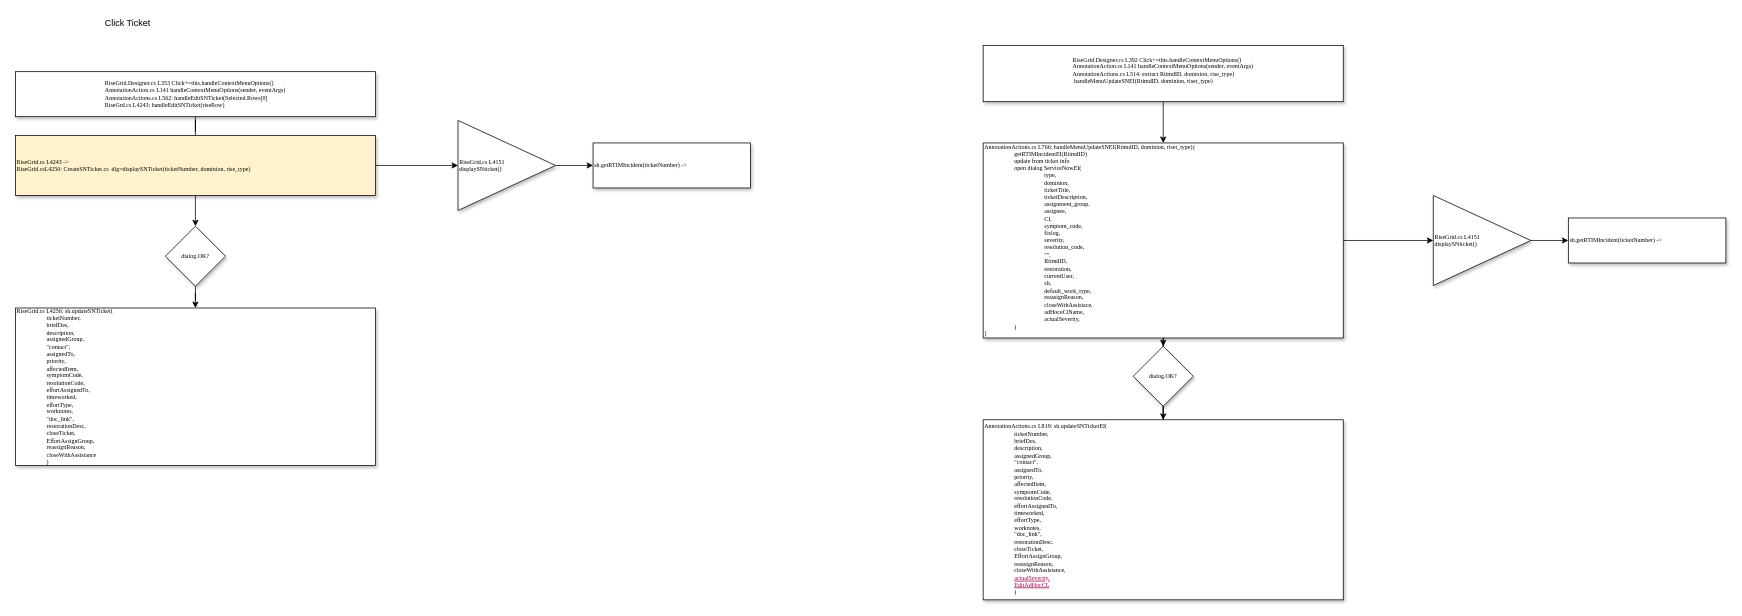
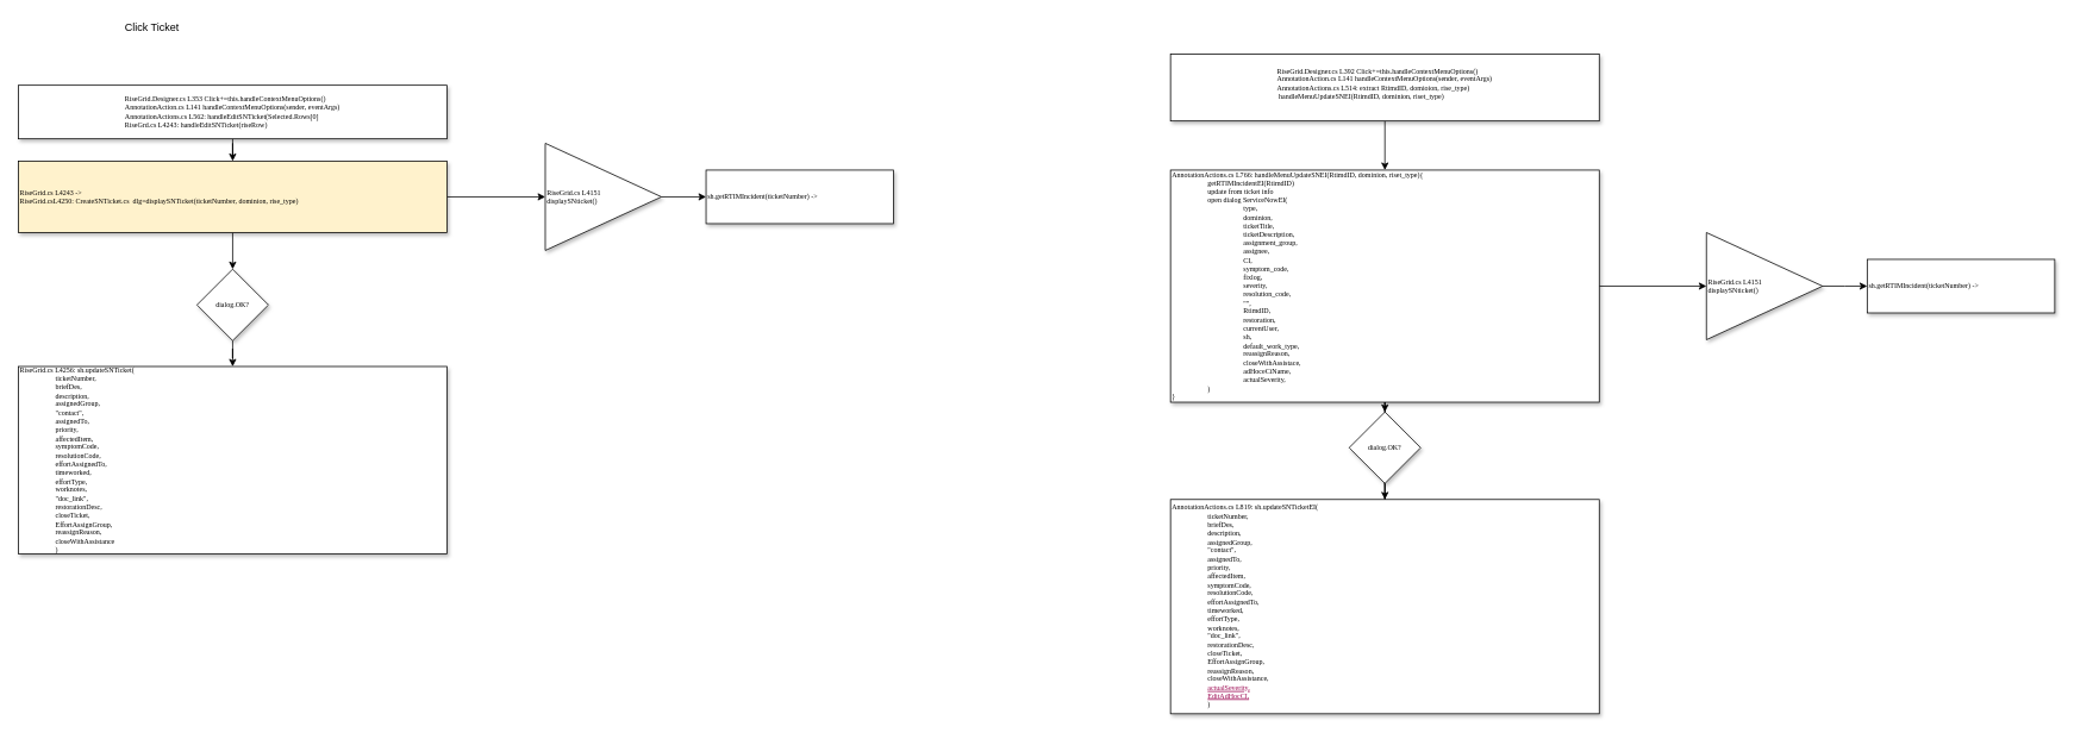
  <mxCell id="0" />
  <mxCell id="1" parent="0" />
- <mxCell id="2" value="" style="edgeStyle=orthogonalEdgeStyle;rounded=0;orthogonalLoop=1;jettySize=auto;html=1;endArrow=none;" parent="1" source="3" target="7" edge="1"><mxGeometry relative="1" as="geometry" /></mxCell>
+ <mxCell id="2" value="" style="edgeStyle=orthogonalEdgeStyle;rounded=0;orthogonalLoop=1;jettySize=auto;html=1;" parent="1" source="3" target="7" edge="1"><mxGeometry relative="1" as="geometry" /></mxCell>
  <mxCell id="3" value="&lt;div style=&quot;text-align: left&quot;&gt;&lt;span&gt;RiseGrid.Designer.cs L353 Click+=this.handleContextMenuOptions()&lt;/span&gt;&lt;/div&gt;&lt;div style=&quot;text-align: left&quot;&gt;&lt;span&gt;AnnotationAction.cs L141 handleContextMenuOptions(sender, eventArgs)&lt;/span&gt;&lt;/div&gt;&lt;div style=&quot;text-align: left&quot;&gt;&lt;span&gt;AnnotationActions.cs L562: handleEditSNTicket(Selected.Rows[0]&lt;/span&gt;&lt;/div&gt;&lt;div style=&quot;text-align: left&quot;&gt;&lt;span&gt;RiseGrd.cs L4243: handleEditSNTicket(riseRow)&lt;/span&gt;&lt;/div&gt;" style="rounded=0;whiteSpace=wrap;html=1;shadow=1;labelBackgroundColor=none;strokeWidth=1;fontFamily=Verdana;fontSize=8;align=center;" parent="1" vertex="1"><mxGeometry x="20" y="95" width="480" height="60" as="geometry" /></mxCell>
  <mxCell id="4" value="Click Ticket" style="text;html=1;strokeColor=none;fillColor=none;align=center;verticalAlign=middle;whiteSpace=wrap;rounded=0;" parent="1" vertex="1"><mxGeometry x="90" y="20" width="160" height="20" as="geometry" /></mxCell>
  <mxCell id="5" value="" style="edgeStyle=orthogonalEdgeStyle;rounded=0;orthogonalLoop=1;jettySize=auto;html=1;" parent="1" source="7" target="9" edge="1"><mxGeometry relative="1" as="geometry" /></mxCell>
  <mxCell id="6" value="" style="edgeStyle=orthogonalEdgeStyle;rounded=0;orthogonalLoop=1;jettySize=auto;html=1;" parent="1" source="7" target="12" edge="1"><mxGeometry relative="1" as="geometry" /></mxCell>
  <mxCell id="7" value="RiseGrid.cs L4243 -&amp;gt;&lt;br&gt;RiseGrid.csL4250: CreateSNTicket.cs&amp;nbsp; dlg=displaySNTicket(ticketNumber, dominion, rise_type)" style="whiteSpace=wrap;html=1;rounded=0;shadow=1;fontFamily=Verdana;fontSize=8;strokeWidth=1;align=left;fillColor=#fff2cc;" parent="1" vertex="1"><mxGeometry x="20" y="180" width="480" height="80" as="geometry" /></mxCell>
  <mxCell id="8" value="" style="edgeStyle=orthogonalEdgeStyle;rounded=0;orthogonalLoop=1;jettySize=auto;html=1;" parent="1" source="9" target="10" edge="1"><mxGeometry relative="1" as="geometry" /></mxCell>
  <mxCell id="9" value="dialog.OK?" style="rhombus;whiteSpace=wrap;html=1;rounded=0;shadow=1;fontFamily=Verdana;fontSize=8;align=center;strokeWidth=1;" parent="1" vertex="1"><mxGeometry x="220" y="301" width="80" height="80" as="geometry" /></mxCell>
  <mxCell id="10" value="RiseGrid.cs L4256: sh.updateSNTicket(&lt;br&gt;&lt;blockquote style=&quot;margin: 0 0 0 40px ; border: none ; padding: 0px&quot;&gt;ticketNumber,&lt;br&gt; briefDes,&lt;br&gt; description,&lt;br&gt; assignedGroup,&lt;br&gt; &quot;contact&quot;,&lt;br&gt; assignedTo,&lt;br&gt; priority,&lt;br&gt; affectedItem,&lt;br&gt; symptomCode,&lt;br&gt; resolutionCode,&lt;br&gt; effortAssignedTo,&lt;br&gt; timeworked,&lt;br&gt; effortType,&lt;br&gt; worknotes,&lt;br&gt; &quot;doc_link&quot;,&lt;br&gt; restorationDesc,&lt;br&gt; closeTicket,&lt;br&gt; EffortAssignGroup,&lt;br&gt; reassignReason,&lt;br&gt; closeWithAssistance&lt;/blockquote&gt;&lt;blockquote style=&quot;margin: 0 0 0 40px ; border: none ; padding: 0px&quot;&gt;)&lt;/blockquote&gt;" style="rounded=0;whiteSpace=wrap;html=1;shadow=1;fontFamily=Verdana;fontSize=8;align=left;strokeWidth=1;" parent="1" vertex="1"><mxGeometry x="20" y="410" width="480" height="210" as="geometry" /></mxCell>
  <mxCell id="11" value="" style="edgeStyle=orthogonalEdgeStyle;rounded=0;orthogonalLoop=1;jettySize=auto;html=1;" parent="1" source="12" target="13" edge="1"><mxGeometry relative="1" as="geometry" /></mxCell>
  <mxCell id="12" value="RiseGrid.cs L4151&lt;br&gt;displaySNticket()" style="triangle;whiteSpace=wrap;html=1;rounded=0;shadow=1;fontFamily=Verdana;fontSize=8;align=left;strokeWidth=1;" parent="1" vertex="1"><mxGeometry x="610" y="160" width="130" height="120" as="geometry" /></mxCell>
  <mxCell id="13" value="sh.getRTIMIncident(ticketNumber) -&amp;gt;" style="whiteSpace=wrap;html=1;rounded=0;shadow=1;fontFamily=Verdana;fontSize=8;align=left;strokeWidth=1;" parent="1" vertex="1"><mxGeometry x="790" y="190" width="210" height="60" as="geometry" /></mxCell>
  <mxCell id="14" value="" style="edgeStyle=orthogonalEdgeStyle;rounded=0;orthogonalLoop=1;jettySize=auto;html=1;" parent="1" source="15" target="18" edge="1"><mxGeometry relative="1" as="geometry" /></mxCell>
  <mxCell id="15" value="&lt;div style=&quot;text-align: left&quot;&gt;&lt;span&gt;RiseGrid.Designer.cs L392 Click+=this.handleContextMenuOptions()&lt;/span&gt;&lt;/div&gt;&lt;div style=&quot;text-align: left&quot;&gt;&lt;span&gt;AnnotationAction.cs L141 handleContextMenuOptions(sender, eventArgs)&lt;/span&gt;&lt;/div&gt;&lt;div style=&quot;text-align: left&quot;&gt;&lt;span&gt;AnnotationActions.cs L514: extract RtimdID, domioion, rise_type)&amp;nbsp;&lt;/span&gt;&lt;/div&gt;&lt;div style=&quot;text-align: left&quot;&gt;&lt;span&gt;&lt;span style=&quot;white-space: pre&quot;&gt; &lt;/span&gt;handleMenuUpdateSNEI(RtimdID, dominion, riset_type)&lt;/span&gt;&lt;/div&gt;&lt;div style=&quot;text-align: left&quot;&gt;&lt;br&gt;&lt;/div&gt;" style="rounded=0;whiteSpace=wrap;html=1;shadow=1;labelBackgroundColor=none;strokeWidth=1;fontFamily=Verdana;fontSize=8;align=center;" parent="1" vertex="1"><mxGeometry x="1310" y="60" width="480" height="75" as="geometry" /></mxCell>
  <mxCell id="16" value="" style="edgeStyle=orthogonalEdgeStyle;rounded=0;orthogonalLoop=1;jettySize=auto;html=1;" parent="1" source="18" target="20" edge="1"><mxGeometry relative="1" as="geometry" /></mxCell>
  <mxCell id="17" value="" style="edgeStyle=orthogonalEdgeStyle;rounded=0;orthogonalLoop=1;jettySize=auto;html=1;" parent="1" source="18" target="23" edge="1"><mxGeometry relative="1" as="geometry" /></mxCell>
  <mxCell id="18" value="&lt;div&gt;AnnotationActions.cs L766: handleMenuUpdateSNEI(RtimdID, dominion, riset_type){&lt;br&gt;&lt;/div&gt;&lt;blockquote style=&quot;margin: 0 0 0 40px ; border: none ; padding: 0px&quot;&gt;&lt;div&gt;getRTIMIncidentEI(RtimdID)&lt;/div&gt;&lt;div&gt;update from ticket info&lt;/div&gt;&lt;div&gt;open dialog ServiceNowEI(&lt;/div&gt;&lt;/blockquote&gt;&lt;blockquote style=&quot;margin: 0 0 0 40px ; border: none ; padding: 0px&quot;&gt;&lt;blockquote style=&quot;margin: 0 0 0 40px ; border: none ; padding: 0px&quot;&gt;&lt;div&gt;type,&lt;/div&gt;&lt;/blockquote&gt;&lt;blockquote style=&quot;margin: 0 0 0 40px ; border: none ; padding: 0px&quot;&gt;&lt;div&gt;dominion,&lt;/div&gt;&lt;/blockquote&gt;&lt;blockquote style=&quot;margin: 0 0 0 40px ; border: none ; padding: 0px&quot;&gt;&lt;div&gt;ticketTitle,&lt;/div&gt;&lt;/blockquote&gt;&lt;/blockquote&gt;&lt;blockquote style=&quot;margin: 0 0 0 40px ; border: none ; padding: 0px&quot;&gt;&lt;blockquote style=&quot;margin: 0 0 0 40px ; border: none ; padding: 0px&quot;&gt;&lt;div&gt;ticketDescription,&lt;/div&gt;&lt;/blockquote&gt;&lt;blockquote style=&quot;margin: 0 0 0 40px ; border: none ; padding: 0px&quot;&gt;&lt;div&gt;assignment_group,&lt;/div&gt;&lt;/blockquote&gt;&lt;blockquote style=&quot;margin: 0 0 0 40px ; border: none ; padding: 0px&quot;&gt;&lt;div&gt;assignee,&lt;/div&gt;&lt;/blockquote&gt;&lt;blockquote style=&quot;margin: 0 0 0 40px ; border: none ; padding: 0px&quot;&gt;&lt;div&gt;CI,&lt;/div&gt;&lt;/blockquote&gt;&lt;blockquote style=&quot;margin: 0 0 0 40px ; border: none ; padding: 0px&quot;&gt;&lt;div&gt;symptom_code,&lt;/div&gt;&lt;/blockquote&gt;&lt;blockquote style=&quot;margin: 0 0 0 40px ; border: none ; padding: 0px&quot;&gt;&lt;div&gt;fixlog,&lt;/div&gt;&lt;/blockquote&gt;&lt;blockquote style=&quot;margin: 0 0 0 40px ; border: none ; padding: 0px&quot;&gt;&lt;div&gt;severity,&lt;/div&gt;&lt;/blockquote&gt;&lt;blockquote style=&quot;margin: 0 0 0 40px ; border: none ; padding: 0px&quot;&gt;&lt;div&gt;resolution_code,&lt;/div&gt;&lt;/blockquote&gt;&lt;blockquote style=&quot;margin: 0 0 0 40px ; border: none ; padding: 0px&quot;&gt;&lt;div&gt;&quot;&quot;,&lt;/div&gt;&lt;/blockquote&gt;&lt;blockquote style=&quot;margin: 0 0 0 40px ; border: none ; padding: 0px&quot;&gt;&lt;div&gt;RtimdID,&lt;/div&gt;&lt;/blockquote&gt;&lt;blockquote style=&quot;margin: 0 0 0 40px ; border: none ; padding: 0px&quot;&gt;&lt;div&gt;restoration,&lt;/div&gt;&lt;/blockquote&gt;&lt;blockquote style=&quot;margin: 0 0 0 40px ; border: none ; padding: 0px&quot;&gt;&lt;div&gt;currentUser,&lt;/div&gt;&lt;/blockquote&gt;&lt;blockquote style=&quot;margin: 0 0 0 40px ; border: none ; padding: 0px&quot;&gt;&lt;div&gt;sh,&lt;/div&gt;&lt;/blockquote&gt;&lt;blockquote style=&quot;margin: 0 0 0 40px ; border: none ; padding: 0px&quot;&gt;&lt;div&gt;default_work_type,&lt;/div&gt;&lt;/blockquote&gt;&lt;blockquote style=&quot;margin: 0 0 0 40px ; border: none ; padding: 0px&quot;&gt;&lt;div&gt;reassignReason,&lt;/div&gt;&lt;/blockquote&gt;&lt;blockquote style=&quot;margin: 0 0 0 40px ; border: none ; padding: 0px&quot;&gt;&lt;div&gt;closeWithAssistace,&lt;/div&gt;&lt;/blockquote&gt;&lt;blockquote style=&quot;margin: 0 0 0 40px ; border: none ; padding: 0px&quot;&gt;&lt;div&gt;adHoceCiName,&lt;/div&gt;&lt;/blockquote&gt;&lt;blockquote style=&quot;margin: 0 0 0 40px ; border: none ; padding: 0px&quot;&gt;&lt;div&gt;actualSeverity,&lt;/div&gt;&lt;/blockquote&gt;&lt;/blockquote&gt;&lt;blockquote style=&quot;margin: 0 0 0 40px ; border: none ; padding: 0px&quot;&gt;&lt;div&gt;)&lt;/div&gt;&lt;/blockquote&gt;&lt;div&gt;}&lt;/div&gt;" style="whiteSpace=wrap;html=1;rounded=0;shadow=1;fontFamily=Verdana;fontSize=8;strokeWidth=1;align=left;" parent="1" vertex="1"><mxGeometry x="1310" y="190" width="480" height="260" as="geometry" /></mxCell>
  <mxCell id="19" value="" style="edgeStyle=orthogonalEdgeStyle;rounded=0;orthogonalLoop=1;jettySize=auto;html=1;" parent="1" source="20" target="21" edge="1"><mxGeometry relative="1" as="geometry" /></mxCell>
  <mxCell id="20" value="dialog.OK?" style="rhombus;whiteSpace=wrap;html=1;rounded=0;shadow=1;fontFamily=Verdana;fontSize=8;align=center;strokeWidth=1;" parent="1" vertex="1"><mxGeometry x="1510" y="461" width="80" height="80" as="geometry" /></mxCell>
  <mxCell id="21" value="AnnotationActions.cs L819: sh.updateSNTicketEI(&lt;br&gt;&lt;blockquote style=&quot;margin: 0 0 0 40px ; border: none ; padding: 0px&quot;&gt;ticketNumber,&lt;br&gt; briefDes,&lt;br&gt; description,&lt;br&gt; assignedGroup,&lt;br&gt; &quot;contact&quot;,&lt;br&gt; assignedTo,&lt;br&gt; priority,&lt;br&gt; affectedItem,&lt;br&gt; symptomCode,&lt;br&gt; resolutionCode,&lt;br&gt; effortAssignedTo,&lt;br&gt; timeworked,&lt;br&gt; effortType,&lt;br&gt; worknotes,&lt;br&gt; &quot;doc_link&quot;,&lt;br&gt; restorationDesc,&lt;br&gt; closeTicket,&lt;br&gt; EffortAssignGroup,&lt;br&gt; reassignReason,&lt;br&gt; closeWithAssistance,&lt;/blockquote&gt;&lt;blockquote style=&quot;margin: 0 0 0 40px ; border: none ; padding: 0px&quot;&gt;&lt;font color=&quot;#99004d&quot;&gt;&lt;u&gt;actualSeverity,&lt;/u&gt;&lt;/font&gt;&lt;/blockquote&gt;&lt;blockquote style=&quot;margin: 0 0 0 40px ; border: none ; padding: 0px&quot;&gt;&lt;font color=&quot;#99004d&quot;&gt;&lt;u&gt;EditAdHocCI,&lt;/u&gt;&lt;/font&gt;&lt;/blockquote&gt;&lt;blockquote style=&quot;margin: 0 0 0 40px ; border: none ; padding: 0px&quot;&gt;)&lt;/blockquote&gt;" style="rounded=0;whiteSpace=wrap;html=1;shadow=1;fontFamily=Verdana;fontSize=8;align=left;strokeWidth=1;" parent="1" vertex="1"><mxGeometry x="1310" y="559" width="480" height="240" as="geometry" /></mxCell>
  <mxCell id="22" value="" style="edgeStyle=orthogonalEdgeStyle;rounded=0;orthogonalLoop=1;jettySize=auto;html=1;" parent="1" source="23" edge="1"><mxGeometry relative="1" as="geometry"><mxPoint x="2090" y="320" as="targetPoint" /></mxGeometry></mxCell>
  <mxCell id="23" value="RiseGrid.cs L4151&lt;br&gt;displaySNticket()" style="triangle;whiteSpace=wrap;html=1;rounded=0;shadow=1;fontFamily=Verdana;fontSize=8;align=left;strokeWidth=1;" parent="1" vertex="1"><mxGeometry x="1910" y="260" width="130" height="120" as="geometry" /></mxCell>
  <mxCell id="24" value="sh.getRTIMIncident(ticketNumber) -&amp;gt;" style="whiteSpace=wrap;html=1;rounded=0;shadow=1;fontFamily=Verdana;fontSize=8;align=left;strokeWidth=1;" parent="1" vertex="1"><mxGeometry x="2090" y="290" width="210" height="60" as="geometry" /></mxCell>
